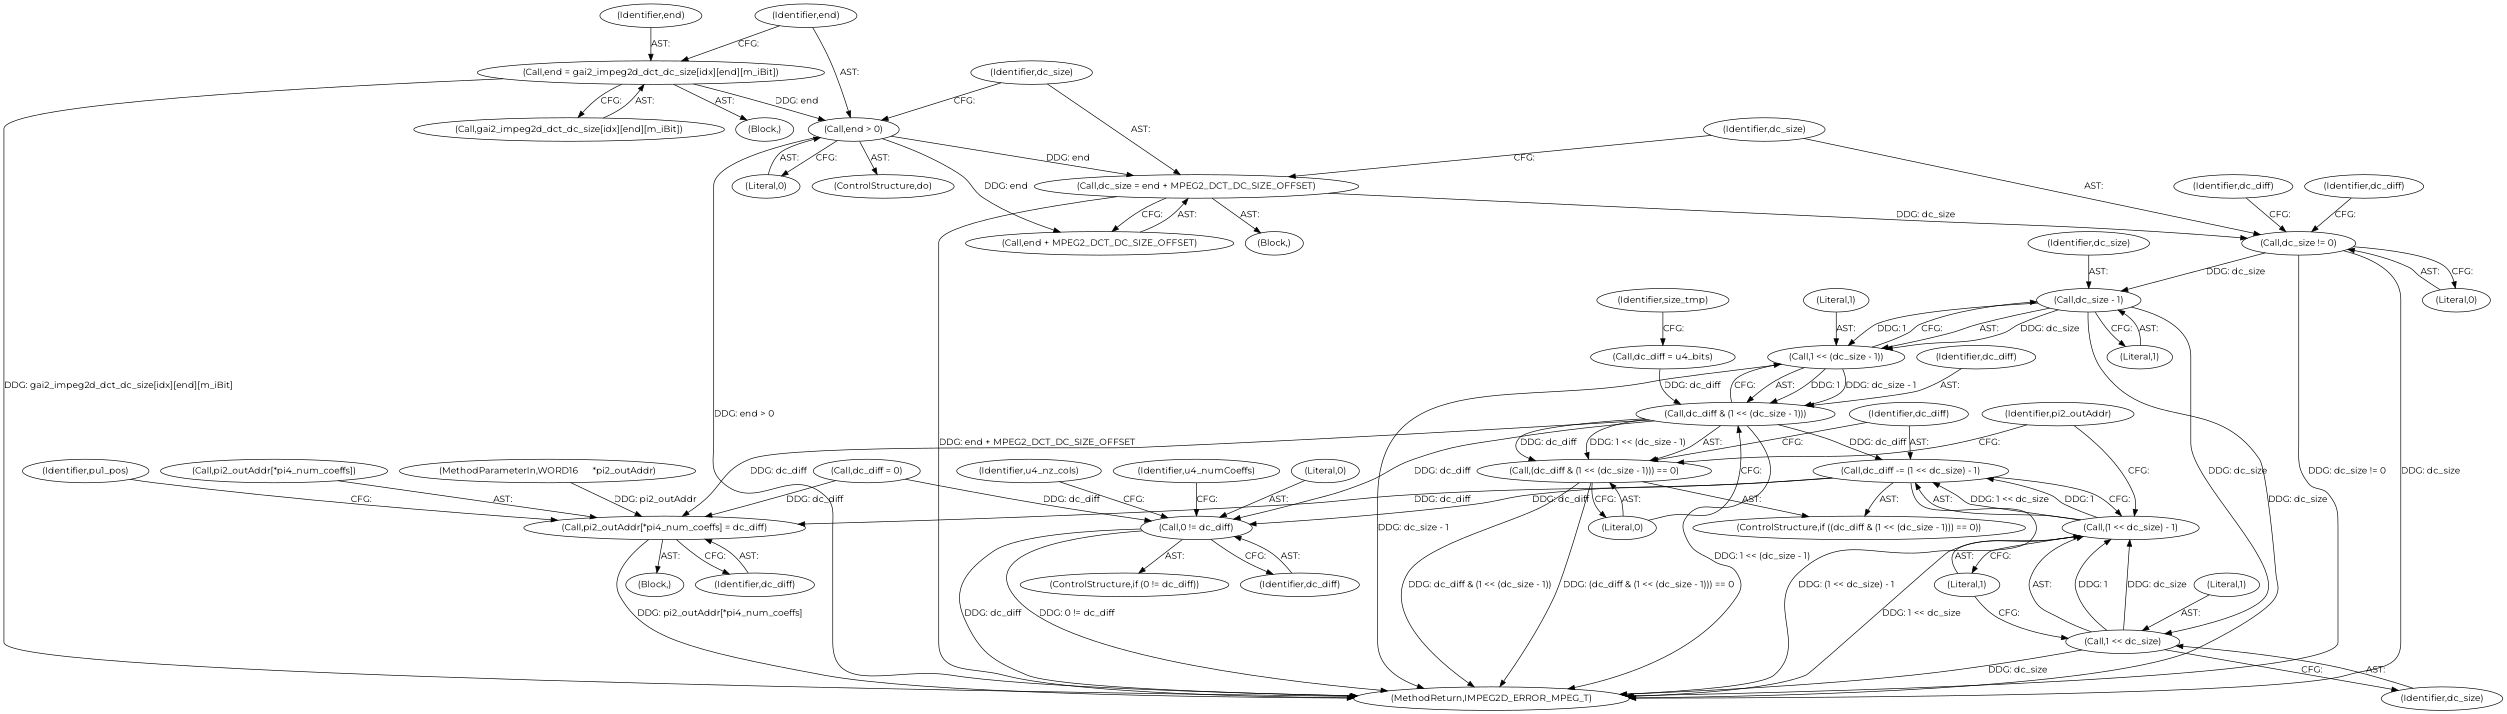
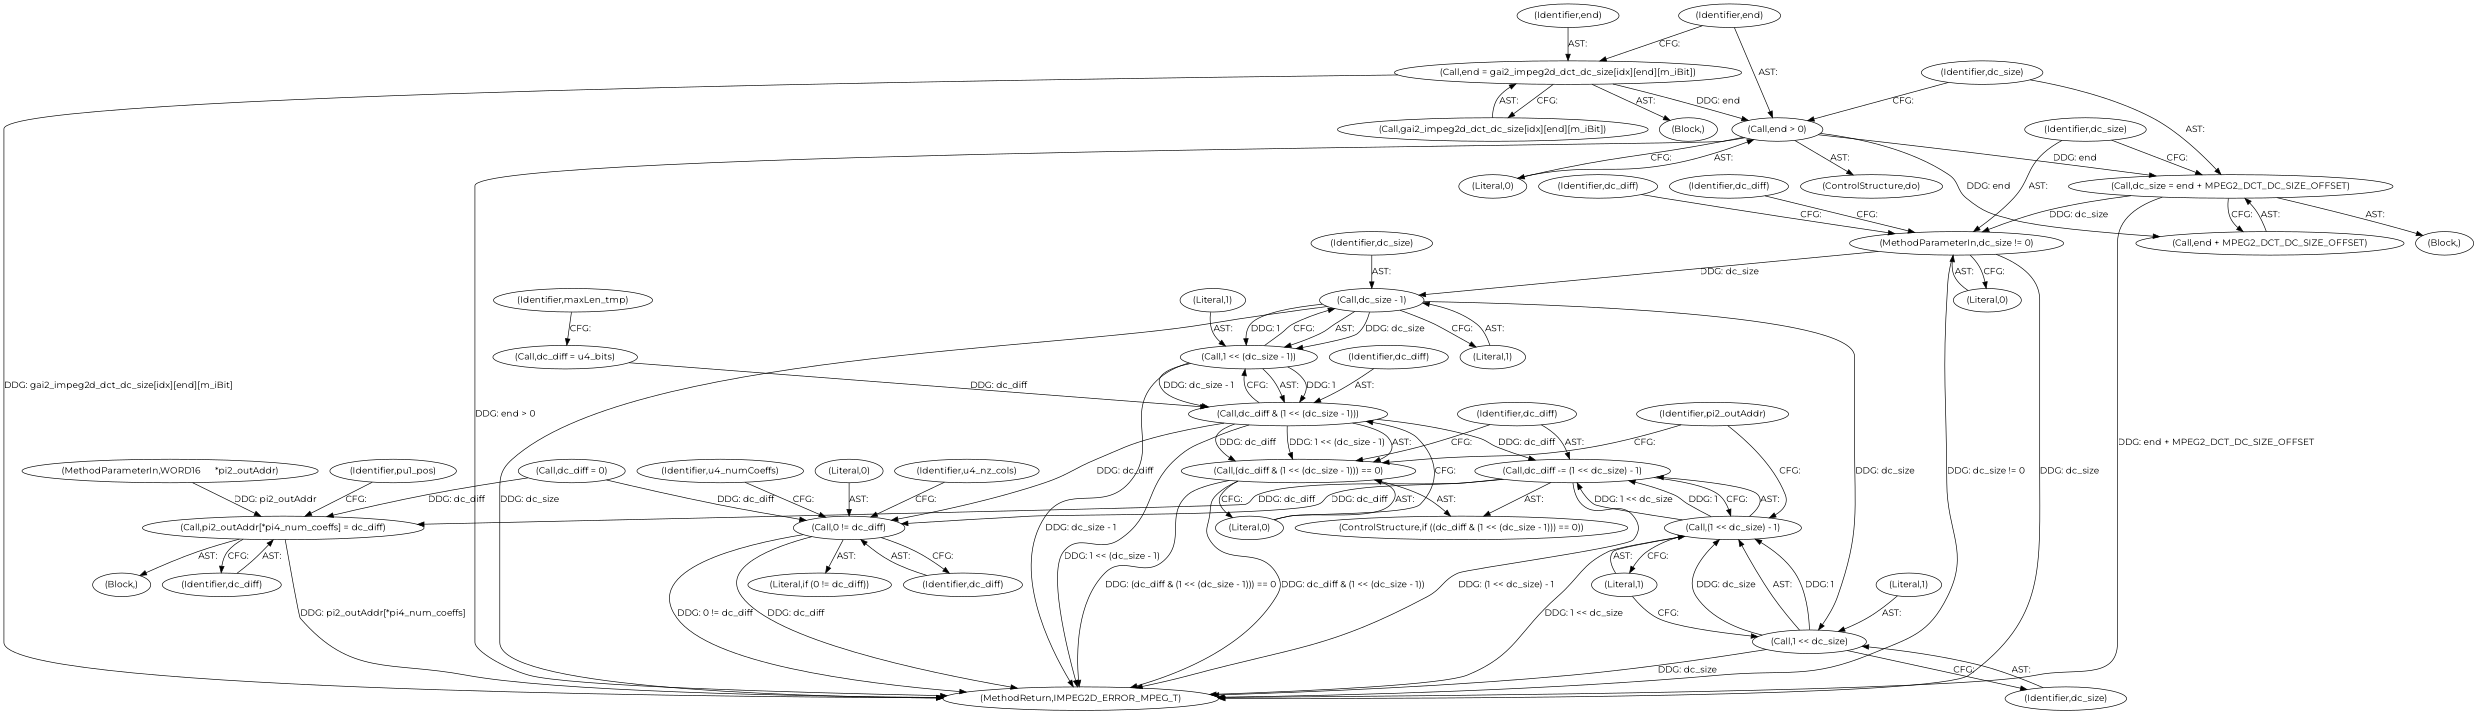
  digraph {
    fontname=Montserrat
    node [fontname=Montserrat]
    edge [fontname=Montserrat]
    n1 [label="(Call,dc_size = end + MPEG2_DCT_DC_SIZE_OFFSET)"]
-   n2 [label="(Call,dc_size != 0)"]
+   n2 [label="(MethodParameterIn,dc_size != 0)"]
    n3 [label="(Block,)"]
    n4 [label="(MethodReturn,IMPEG2D_ERROR_MPEG_T)"]
    n5 [label="(Call,end + MPEG2_DCT_DC_SIZE_OFFSET)"]
    n6 [label="(Call,dc_size - 1)"]
    n7 [label="(Literal,0)"]
    n8 [label="(Call,end > 0)"]
    n9 [label="(Literal,0)"]
    n10 [label="(ControlStructure,do)"]
    n11 [label="(Call,end = gai2_impeg2d_dct_dc_size[idx][end][m_iBit])"]
    n12 [label="(Block,)"]
    n13 [label="(Call,gai2_impeg2d_dct_dc_size[idx][end][m_iBit])"]
    n14 [label="(Call,1 << (dc_size - 1))"]
    n15 [label="(Call,1 << dc_size)"]
    n16 [label="(Literal,1)"]
    n17 [label="(Call,dc_diff & (1 << (dc_size - 1)))"]
    n18 [label="(Call,(1 << dc_size) - 1)"]
    n19 [label="(Identifier,dc_size)"]
    n20 [label="(Call,(dc_diff & (1 << (dc_size - 1))) == 0)"]
    n21 [label="(Call,dc_diff -= (1 << dc_size) - 1)"]
    n22 [label="(Call,pi2_outAddr[*pi4_num_coeffs] = dc_diff)"]
    n23 [label="(Call,0 != dc_diff)"]
    n24 [label="(Literal,0)"]
    n25 [label="(ControlStructure,if ((dc_diff & (1 << (dc_size - 1))) == 0))"]
    n26 [label="(Identifier,dc_diff)"]
    n27 [label="(Block,)"]
    n28 [label="(Identifier,dc_diff)"]
-   n29 [label="(ControlStructure,if (0 != dc_diff))"]
+   n29 [label="(Literal,if (0 != dc_diff))"]
    n30 [label="(Literal,1)"]
    n31 [label="(Identifier,dc_diff)"]
    n32 [label="(Literal,1)"]
    n33 [label="(Identifier,dc_size)"]
    n34 [label="(Identifier,dc_diff)"]
    n35 [label="(Identifier,dc_size)"]
-   n36 [label="(Call,pi2_outAddr[*pi4_num_coeffs])"]
    n37 [label="(MethodParameterIn,WORD16      *pi2_outAddr)"]
-   n38 [label="(Identifier,size_tmp)"]
+   n38 [label="(Identifier,maxLen_tmp)"]
    n39 [label="(Call,dc_diff = u4_bits)"]
    n40 [label="(Identifier,u4_numCoeffs)"]
    n41 [label="(Identifier,pu1_pos)"]
    n42 [label="(Literal,0)"]
    n43 [label="(Identifier,u4_nz_cols)"]
    n44 [label="(Identifier,pi2_outAddr)"]
    n45 [label="(Literal,1)"]
    n46 [label="(Identifier,dc_diff)"]
    n47 [label="(Identifier,end)"]
    n48 [label="(Call,dc_diff = 0)"]
    n49 [label="(Identifier,end)"]
    n50 [label="(Identifier,dc_diff)"]
    n51 [label="(Identifier,dc_size)"]
    n1 -> n2 [label="DDG: dc_size"]
    n1 -> n3 [label="AST: "]
    n1 -> n4 [label="DDG: end + MPEG2_DCT_DC_SIZE_OFFSET"]
    n1 -> n5 [label="CFG: "]
    n2 -> n4 [label="DDG: dc_size"]
    n2 -> n4 [label="DDG: dc_size != 0"]
    n2 -> n6 [label="DDG: dc_size"]
    n2 -> n7 [label="CFG: "]
    n5 -> n1 [label="AST: "]
    n6 -> n4 [label="DDG: dc_size"]
    n6 -> n14 [label="AST: "]
    n6 -> n14 [label="DDG: dc_size"]
    n6 -> n14 [label="DDG: 1"]
    n6 -> n15 [label="DDG: dc_size"]
    n6 -> n16 [label="CFG: "]
    n7 -> n2 [label="AST: "]
    n8 -> n1 [label="DDG: end"]
    n8 -> n4 [label="DDG: end > 0"]
    n8 -> n5 [label="DDG: end"]
    n8 -> n9 [label="CFG: "]
    n8 -> n10 [label="AST: "]
    n9 -> n8 [label="AST: "]
    n11 -> n4 [label="DDG: gai2_impeg2d_dct_dc_size[idx][end][m_iBit]"]
    n11 -> n8 [label="DDG: end"]
    n11 -> n12 [label="AST: "]
    n11 -> n13 [label="CFG: "]
    n13 -> n11 [label="AST: "]
    n14 -> n4 [label="DDG: dc_size - 1"]
    n14 -> n6 [label="CFG: "]
    n14 -> n17 [label="AST: "]
    n14 -> n17 [label="DDG: 1"]
    n14 -> n17 [label="DDG: dc_size - 1"]
    n15 -> n4 [label="DDG: dc_size"]
    n15 -> n18 [label="AST: "]
    n15 -> n18 [label="DDG: 1"]
    n15 -> n18 [label="DDG: dc_size"]
    n15 -> n19 [label="CFG: "]
    n16 -> n6 [label="AST: "]
    n17 -> n4 [label="DDG: 1 << (dc_size - 1)"]
    n17 -> n14 [label="CFG: "]
    n17 -> n20 [label="AST: "]
    n17 -> n20 [label="DDG: dc_diff"]
    n17 -> n20 [label="DDG: 1 << (dc_size - 1)"]
    n17 -> n21 [label="DDG: dc_diff"]
-   n17 -> n22 [label="DDG: dc_diff"]
    n17 -> n23 [label="DDG: dc_diff"]
    n18 -> n4 [label="DDG: 1 << dc_size"]
    n18 -> n21 [label="AST: "]
    n18 -> n21 [label="DDG: 1 << dc_size"]
    n18 -> n21 [label="DDG: 1"]
    n18 -> n30 [label="CFG: "]
    n19 -> n15 [label="AST: "]
    n20 -> n4 [label="DDG: (dc_diff & (1 << (dc_size - 1))) == 0"]
    n20 -> n4 [label="DDG: dc_diff & (1 << (dc_size - 1))"]
    n20 -> n24 [label="CFG: "]
    n20 -> n25 [label="AST: "]
    n21 -> n4 [label="DDG: (1 << dc_size) - 1"]
    n21 -> n18 [label="CFG: "]
    n21 -> n22 [label="DDG: dc_diff"]
    n21 -> n23 [label="DDG: dc_diff"]
    n21 -> n25 [label="AST: "]
    n22 -> n4 [label="DDG: pi2_outAddr[*pi4_num_coeffs]"]
    n22 -> n26 [label="CFG: "]
    n22 -> n27 [label="AST: "]
    n23 -> n4 [label="DDG: dc_diff"]
    n23 -> n4 [label="DDG: 0 != dc_diff"]
    n23 -> n28 [label="CFG: "]
    n23 -> n29 [label="AST: "]
    n24 -> n17 [label="CFG: "]
    n24 -> n20 [label="AST: "]
    n26 -> n22 [label="AST: "]
    n28 -> n23 [label="AST: "]
    n30 -> n15 [label="CFG: "]
    n30 -> n18 [label="AST: "]
    n31 -> n20 [label="CFG: "]
    n31 -> n21 [label="AST: "]
    n32 -> n14 [label="AST: "]
    n33 -> n1 [label="AST: "]
    n33 -> n8 [label="CFG: "]
    n34 -> n2 [label="CFG: "]
    n35 -> n1 [label="CFG: "]
    n35 -> n2 [label="AST: "]
-   n36 -> n22 [label="AST: "]
    n37 -> n22 [label="DDG: pi2_outAddr"]
    n38 -> n39 [label="CFG: "]
    n39 -> n17 [label="DDG: dc_diff"]
    n40 -> n23 [label="CFG: "]
    n41 -> n22 [label="CFG: "]
    n42 -> n23 [label="AST: "]
    n43 -> n23 [label="CFG: "]
    n44 -> n18 [label="CFG: "]
    n44 -> n20 [label="CFG: "]
    n45 -> n15 [label="AST: "]
    n46 -> n2 [label="CFG: "]
    n47 -> n11 [label="AST: "]
    n48 -> n22 [label="DDG: dc_diff"]
    n48 -> n23 [label="DDG: dc_diff"]
    n49 -> n8 [label="AST: "]
    n49 -> n11 [label="CFG: "]
    n50 -> n17 [label="AST: "]
    n51 -> n6 [label="AST: "]
  }
